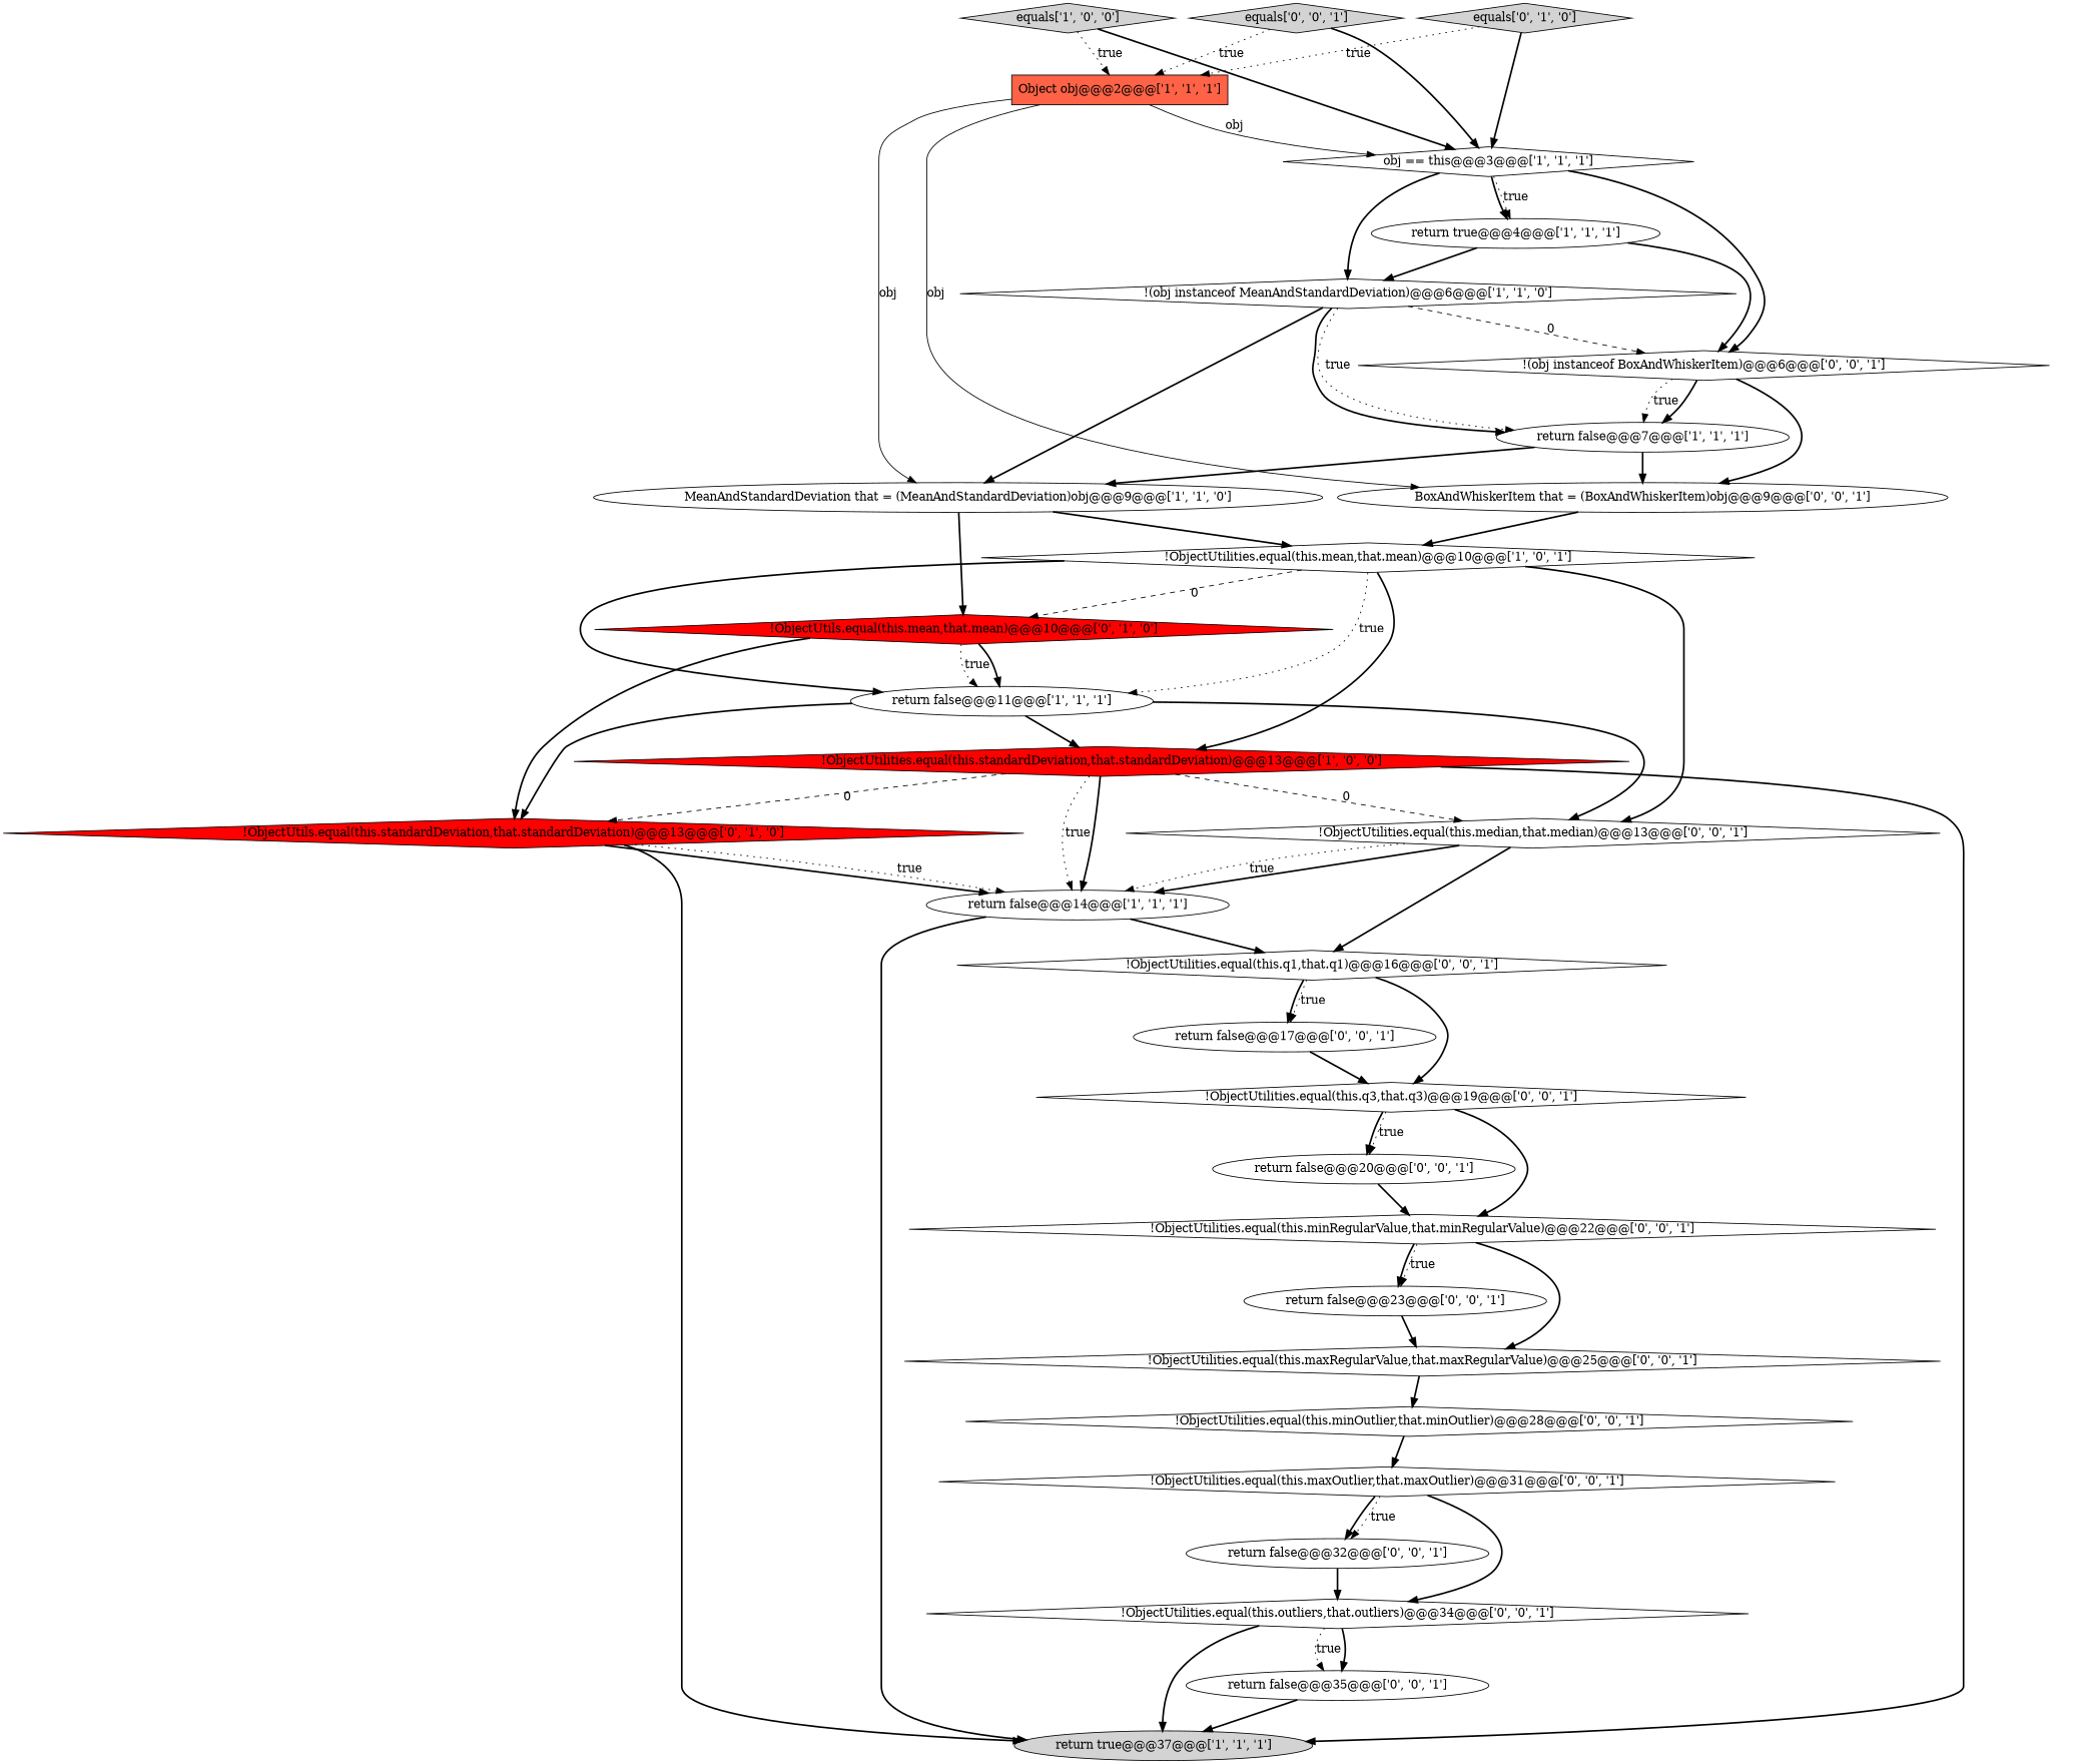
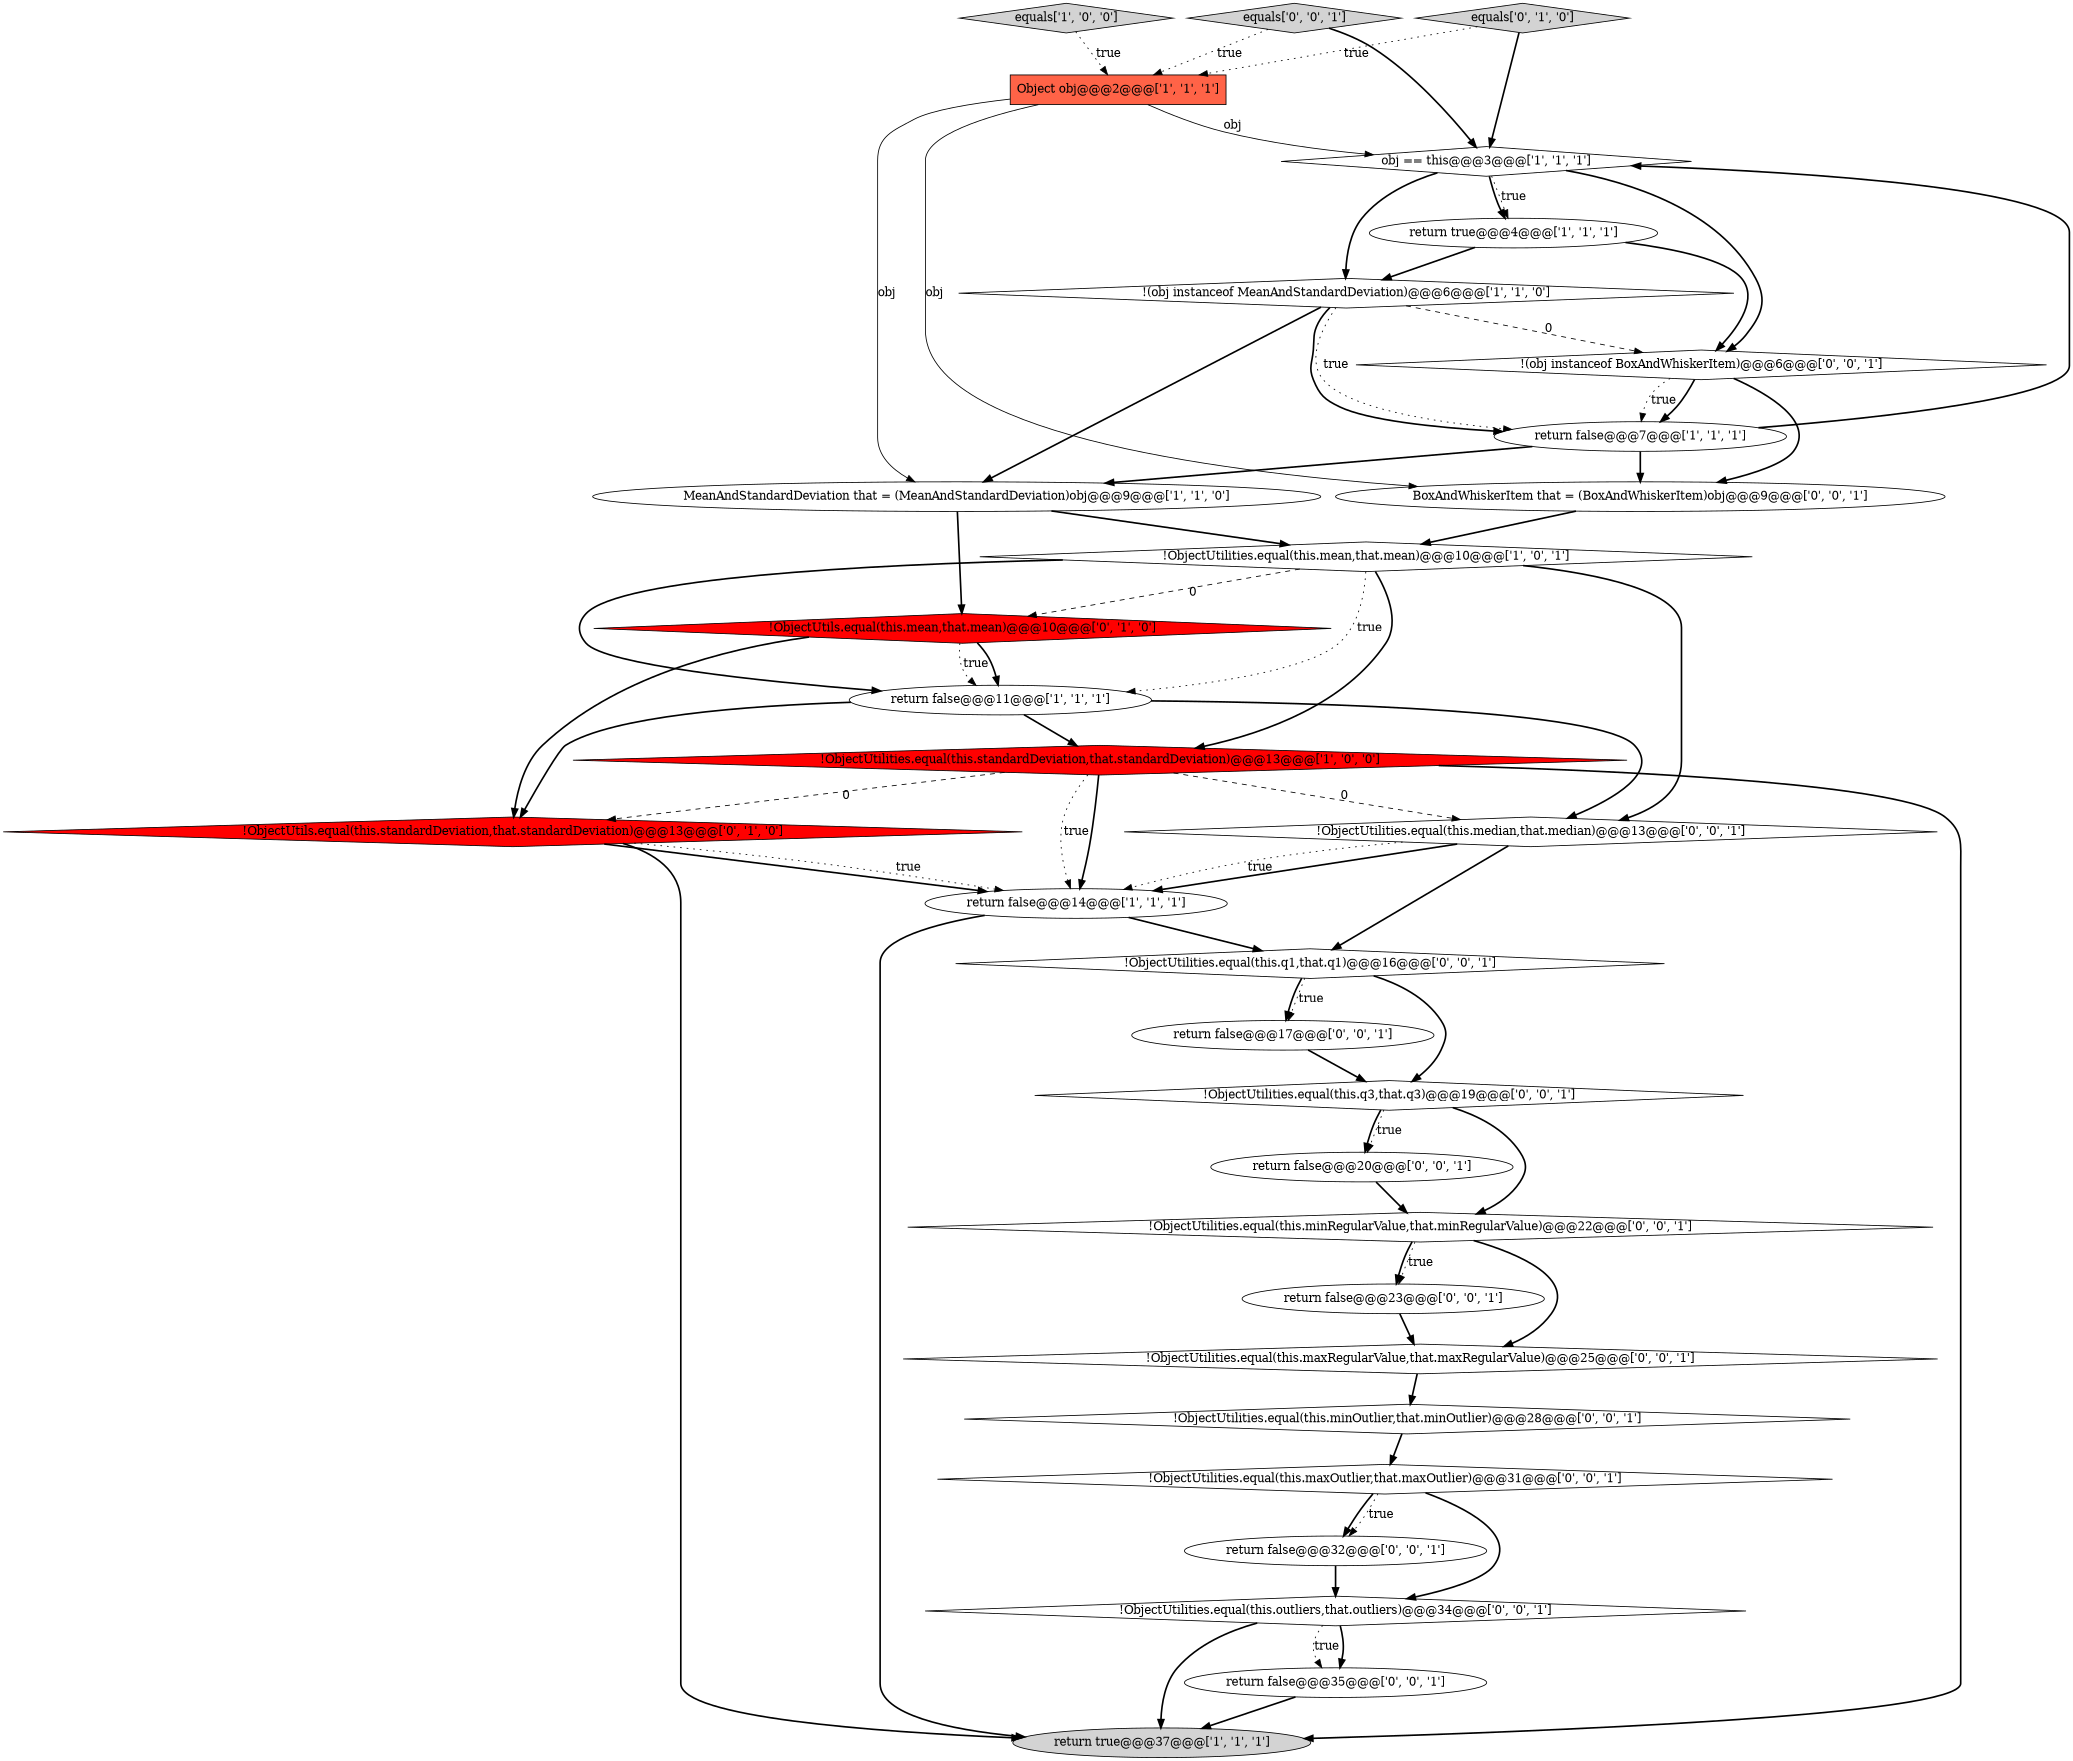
  digraph {
    node [fillcolor=white shape=diamond style=filled]
    edge [style=bold]
    n1 [label="!ObjectUtilities.equal(this.q3,that.q3)@@@19@@@['0', '0', '1']"]
    n2 [label="!ObjectUtilities.equal(this.minRegularValue,that.minRegularValue)@@@22@@@['0', '0', '1']"]
    n3 [label="return false@@@20@@@['0', '0', '1']" shape=ellipse]
    n4 [label="!ObjectUtilities.equal(this.maxRegularValue,that.maxRegularValue)@@@25@@@['0', '0', '1']"]
    n5 [label="return false@@@23@@@['0', '0', '1']" shape=ellipse]
    n6 [label="BoxAndWhiskerItem that = (BoxAndWhiskerItem)obj@@@9@@@['0', '0', '1']" shape=ellipse]
    n7 [label="!ObjectUtilities.equal(this.mean,that.mean)@@@10@@@['1', '0', '1']"]
    n8 [fillcolor=red label="!ObjectUtils.equal(this.mean,that.mean)@@@10@@@['0', '1', '0']"]
    n9 [label="return false@@@11@@@['1', '1', '1']" shape=ellipse]
    n10 [label="!ObjectUtilities.equal(this.median,that.median)@@@13@@@['0', '0', '1']"]
    n11 [fillcolor=red label="!ObjectUtilities.equal(this.standardDeviation,that.standardDeviation)@@@13@@@['1', '0', '0']"]
    n12 [fillcolor=red label="!ObjectUtils.equal(this.standardDeviation,that.standardDeviation)@@@13@@@['0', '1', '0']"]
    n13 [label="return false@@@14@@@['1', '1', '1']" shape=ellipse]
    n14 [fillcolor=lightgray label="return true@@@37@@@['1', '1', '1']" shape=ellipse]
    n15 [label="!ObjectUtilities.equal(this.minOutlier,that.minOutlier)@@@28@@@['0', '0', '1']"]
    n16 [label="!ObjectUtilities.equal(this.maxOutlier,that.maxOutlier)@@@31@@@['0', '0', '1']"]
    n17 [fillcolor=lightgray label="equals['1', '0', '0']"]
    n18 [label="obj == this@@@3@@@['1', '1', '1']"]
    n19 [fillcolor=tomato label="Object obj@@@2@@@['1', '1', '1']" shape=box]
    n20 [label="!(obj instanceof BoxAndWhiskerItem)@@@6@@@['0', '0', '1']"]
    n21 [label="return true@@@4@@@['1', '1', '1']" shape=ellipse]
    n22 [label="!(obj instanceof MeanAndStandardDeviation)@@@6@@@['1', '1', '0']"]
    n23 [label="MeanAndStandardDeviation that = (MeanAndStandardDeviation)obj@@@9@@@['1', '1', '0']" shape=ellipse]
    n24 [label="!ObjectUtilities.equal(this.q1,that.q1)@@@16@@@['0', '0', '1']"]
    n25 [label="return false@@@17@@@['0', '0', '1']" shape=ellipse]
    n26 [label="return false@@@7@@@['1', '1', '1']" shape=ellipse]
    n27 [fillcolor=lightgray label="equals['0', '0', '1']"]
    n28 [label="!ObjectUtilities.equal(this.outliers,that.outliers)@@@34@@@['0', '0', '1']"]
    n29 [label="return false@@@32@@@['0', '0', '1']" shape=ellipse]
    n30 [label="return false@@@35@@@['0', '0', '1']" shape=ellipse]
    n31 [fillcolor=lightgray label="equals['0', '1', '0']"]
    n1 -> n2
    n1 -> n3
    n1 -> n3 [label=true style=dotted]
    n2 -> n4
    n2 -> n5
    n2 -> n5 [label=true style=dotted]
    n3 -> n2
    n4 -> n15
    n5 -> n4
    n6 -> n7
    n7 -> n8 [label=0 style=dashed]
    n7 -> n9 [label=true style=dotted]
    n7 -> n9
    n7 -> n10
    n7 -> n11
    n8 -> n9 [label=true style=dotted]
    n8 -> n9
    n8 -> n12
    n9 -> n10
    n9 -> n11
    n9 -> n12
    n10 -> n13
    n10 -> n13 [label=true style=dotted]
    n10 -> n24
    n11 -> n10 [label=0 style=dashed]
    n11 -> n12 [label=0 style=dashed]
    n11 -> n13 [label=true style=dotted]
    n11 -> n13
    n11 -> n14
    n12 -> n13
    n12 -> n13 [label=true style=dotted]
    n12 -> n14
    n13 -> n14
    n13 -> n24
    n15 -> n16
    n16 -> n28
    n16 -> n29
    n16 -> n29 [label=true style=dotted]
-   n17 -> n18
+   n26 -> n18
    n17 -> n19 [label=true style=dotted]
    n18 -> n20
    n18 -> n21
    n18 -> n21 [label=true style=dotted]
    n18 -> n22
    n19 -> n6 [label=obj style=solid]
    n19 -> n18 [label=obj style=solid]
    n19 -> n23 [label=obj style=solid]
    n20 -> n6
    n20 -> n26 [label=true style=dotted]
    n20 -> n26
    n21 -> n20
    n21 -> n22
    n22 -> n20 [label=0 style=dashed]
    n22 -> n23
    n22 -> n26 [label=true style=dotted]
    n22 -> n26
    n23 -> n7
    n23 -> n8
    n24 -> n1
    n24 -> n25
    n24 -> n25 [label=true style=dotted]
    n25 -> n1
    n26 -> n6
    n26 -> n23
    n27 -> n18
    n27 -> n19 [label=true style=dotted]
    n28 -> n14
    n28 -> n30
    n28 -> n30 [label=true style=dotted]
    n29 -> n28
    n30 -> n14
    n31 -> n18
    n31 -> n19 [label=true style=dotted]
  }
